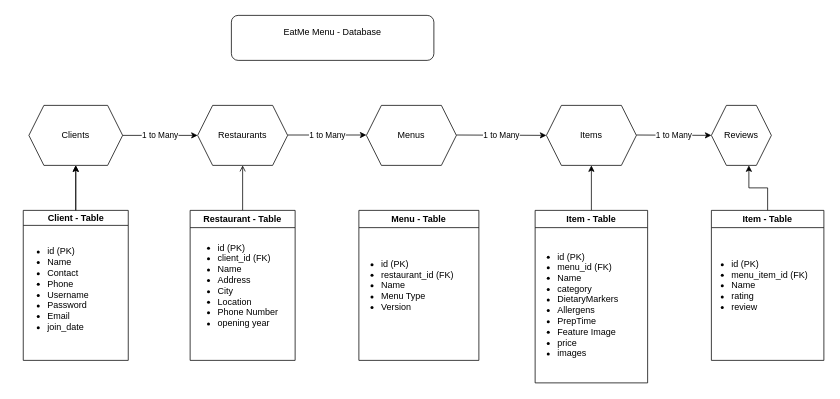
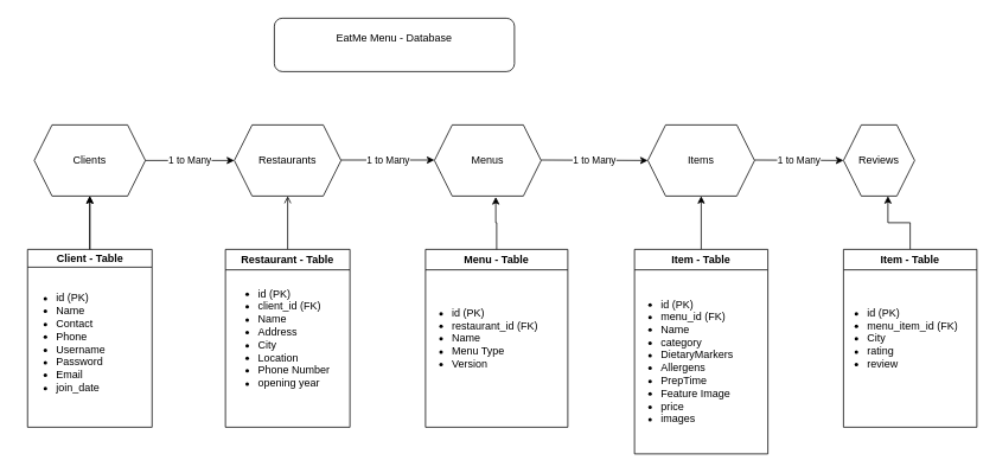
  <mxCell id="0" />
  <mxCell id="1" parent="0" />
  <mxCell id="2" value="EatMe Menu -&amp;nbsp;&lt;span style=&quot;background-color: initial;&quot;&gt;Database&lt;/span&gt;&lt;div&gt;&lt;div&gt;&lt;br&gt;&lt;/div&gt;&lt;/div&gt;" style="rounded=1;whiteSpace=wrap;html=1;" vertex="1" parent="1"><mxGeometry x="308" y="20" width="270" height="60" as="geometry" /></mxCell>
  <mxCell id="3" value="Restaurants" style="shape=hexagon;perimeter=hexagonPerimeter2;whiteSpace=wrap;html=1;fixedSize=1;" vertex="1" parent="1"><mxGeometry x="263" y="140" width="120" height="80" as="geometry" /></mxCell>
  <mxCell id="4" value="Clients" style="shape=hexagon;perimeter=hexagonPerimeter2;whiteSpace=wrap;html=1;fixedSize=1;" vertex="1" parent="1"><mxGeometry x="38" y="140" width="125" height="80" as="geometry" /></mxCell>
  <mxCell id="5" value="Menus" style="shape=hexagon;perimeter=hexagonPerimeter2;whiteSpace=wrap;html=1;fixedSize=1;" vertex="1" parent="1"><mxGeometry x="488" y="140" width="120" height="80" as="geometry" /></mxCell>
  <mxCell id="6" value="Items" style="shape=hexagon;perimeter=hexagonPerimeter2;whiteSpace=wrap;html=1;fixedSize=1;" vertex="1" parent="1"><mxGeometry x="728" y="140" width="120" height="80" as="geometry" /></mxCell>
  <mxCell id="7" value="1 to Many" style="endArrow=classic;html=1;rounded=0;exitX=1;exitY=0.5;exitDx=0;exitDy=0;entryX=0;entryY=0.5;entryDx=0;entryDy=0;" edge="1" parent="1" source="4" target="3"><mxGeometry width="50" height="50" relative="1" as="geometry"><mxPoint x="298" y="310" as="sourcePoint" /><mxPoint x="348" y="260" as="targetPoint" /></mxGeometry></mxCell>
  <mxCell id="8" value="1 to Many" style="endArrow=classic;html=1;rounded=0;exitX=1;exitY=0.5;exitDx=0;exitDy=0;entryX=0;entryY=0.494;entryDx=0;entryDy=0;entryPerimeter=0;" edge="1" parent="1" target="5"><mxGeometry width="50" height="50" relative="1" as="geometry"><mxPoint x="383" y="179.5" as="sourcePoint" /><mxPoint x="483" y="179.5" as="targetPoint" /></mxGeometry></mxCell>
  <mxCell id="9" value="1 to Many" style="endArrow=classic;html=1;rounded=0;exitX=1;exitY=0.5;exitDx=0;exitDy=0;entryX=0;entryY=0.5;entryDx=0;entryDy=0;" edge="1" parent="1" target="6"><mxGeometry width="50" height="50" relative="1" as="geometry"><mxPoint x="608" y="179.5" as="sourcePoint" /><mxPoint x="713" y="180" as="targetPoint" /></mxGeometry></mxCell>
  <mxCell id="10" value="" style="edgeStyle=orthogonalEdgeStyle;rounded=0;orthogonalLoop=1;jettySize=auto;html=1;" edge="1" parent="1" source="11" target="4"><mxGeometry relative="1" as="geometry" /></mxCell>
  <mxCell id="11" value="Client - Table" style="swimlane;whiteSpace=wrap;html=1;startSize=20;" vertex="1" parent="1"><mxGeometry x="30.5" y="280" width="140" height="200" as="geometry"><mxRectangle x="10" y="250" width="110" height="30" as="alternateBounds" /></mxGeometry></mxCell>
  <mxCell id="12" value="&lt;ul&gt;&lt;li&gt;id (PK)&lt;/li&gt;&lt;li&gt;Name&lt;/li&gt;&lt;li&gt;Contact&lt;/li&gt;&lt;li&gt;Phone&lt;/li&gt;&lt;li&gt;Username&lt;/li&gt;&lt;li&gt;Password&lt;/li&gt;&lt;li&gt;Email&lt;/li&gt;&lt;li&gt;join_date&lt;/li&gt;&lt;/ul&gt;" style="text;strokeColor=none;fillColor=none;html=1;whiteSpace=wrap;verticalAlign=middle;overflow=hidden;" vertex="1" parent="11"><mxGeometry x="-10" y="20" width="150" height="170" as="geometry" /></mxCell>
  <mxCell id="13" style="edgeStyle=orthogonalEdgeStyle;rounded=0;orthogonalLoop=1;jettySize=auto;html=1;entryX=0.5;entryY=1;entryDx=0;entryDy=0;endArrow=open;" edge="1" parent="1" source="14" target="3"><mxGeometry relative="1" as="geometry" /></mxCell>
  <mxCell id="14" value="Restaurant - Table" style="swimlane;whiteSpace=wrap;html=1;" vertex="1" parent="1"><mxGeometry x="253" y="280" width="140" height="200" as="geometry" /></mxCell>
  <mxCell id="15" value="&lt;ul&gt;&lt;li&gt;id (PK)&lt;/li&gt;&lt;li&gt;&lt;span style=&quot;background-color: initial;&quot;&gt;client_id (FK)&lt;/span&gt;&lt;br&gt;&lt;/li&gt;&lt;li&gt;&lt;span style=&quot;background-color: initial;&quot;&gt;Name&lt;/span&gt;&lt;/li&gt;&lt;li&gt;&lt;span style=&quot;background-color: initial;&quot;&gt;Address&lt;/span&gt;&lt;/li&gt;&lt;li&gt;City&lt;/li&gt;&lt;li&gt;Location&lt;/li&gt;&lt;li&gt;Phone Number&lt;/li&gt;&lt;li&gt;opening year&lt;/li&gt;&lt;/ul&gt;" style="text;strokeColor=none;fillColor=none;html=1;whiteSpace=wrap;verticalAlign=middle;overflow=hidden;" vertex="1" parent="14"><mxGeometry x="-5" y="15" width="135" height="170" as="geometry" /></mxCell>
  <mxCell id="16" value="Menu - Table" style="swimlane;whiteSpace=wrap;html=1;startSize=23;" vertex="1" parent="1"><mxGeometry x="478" y="280" width="160" height="200" as="geometry" /></mxCell>
  <mxCell id="17" value="&lt;ul&gt;&lt;li&gt;id (PK)&lt;/li&gt;&lt;li&gt;&lt;span style=&quot;background-color: initial;&quot;&gt;restaurant_id (FK)&lt;/span&gt;&lt;br&gt;&lt;/li&gt;&lt;li&gt;&lt;span style=&quot;background-color: initial;&quot;&gt;Name&lt;/span&gt;&lt;/li&gt;&lt;li&gt;Menu Type&lt;/li&gt;&lt;li&gt;Version&lt;/li&gt;&lt;/ul&gt;" style="text;strokeColor=none;fillColor=none;html=1;whiteSpace=wrap;verticalAlign=middle;overflow=hidden;" vertex="1" parent="16"><mxGeometry x="-12.5" y="15" width="165" height="170" as="geometry" /></mxCell>
  <mxCell id="18" style="edgeStyle=orthogonalEdgeStyle;rounded=0;orthogonalLoop=1;jettySize=auto;html=1;entryX=0.5;entryY=1;entryDx=0;entryDy=0;" edge="1" parent="1" source="19" target="6"><mxGeometry relative="1" as="geometry" /></mxCell>
  <mxCell id="19" value="Item&lt;span style=&quot;background-color: initial;&quot;&gt;&amp;nbsp;- Table&lt;/span&gt;" style="swimlane;whiteSpace=wrap;html=1;startSize=23;" vertex="1" parent="1"><mxGeometry x="713" y="280" width="150" height="230" as="geometry" /></mxCell>
  <mxCell id="20" value="&lt;ul&gt;&lt;li&gt;id (PK)&lt;/li&gt;&lt;li&gt;&lt;span style=&quot;background-color: initial;&quot;&gt;menu_id (FK)&lt;/span&gt;&lt;br&gt;&lt;/li&gt;&lt;li&gt;&lt;span style=&quot;background-color: initial;&quot;&gt;Name&lt;/span&gt;&lt;/li&gt;&lt;li&gt;category&lt;/li&gt;&lt;li&gt;DietaryMarkers&lt;/li&gt;&lt;li&gt;Allergens&lt;/li&gt;&lt;li&gt;PrepTime&lt;/li&gt;&lt;li&gt;Feature Image&lt;/li&gt;&lt;li&gt;price&lt;/li&gt;&lt;li&gt;images&lt;/li&gt;&lt;/ul&gt;" style="text;strokeColor=none;fillColor=none;html=1;whiteSpace=wrap;verticalAlign=middle;overflow=hidden;" vertex="1" parent="19"><mxGeometry x="-12.5" y="40" width="165" height="170" as="geometry" /></mxCell>
  <mxCell id="21" value="Reviews" style="shape=hexagon;perimeter=hexagonPerimeter2;whiteSpace=wrap;html=1;fixedSize=1;" vertex="1" parent="1"><mxGeometry x="948" y="140" width="80" height="80" as="geometry" /></mxCell>
  <mxCell id="22" style="edgeStyle=orthogonalEdgeStyle;rounded=0;orthogonalLoop=1;jettySize=auto;html=1;entryX=0.625;entryY=1;entryDx=0;entryDy=0;" edge="1" parent="1" source="23" target="21"><mxGeometry relative="1" as="geometry" /></mxCell>
  <mxCell id="23" value="Item&lt;span style=&quot;background-color: initial;&quot;&gt;&amp;nbsp;- Table&lt;/span&gt;" style="swimlane;whiteSpace=wrap;html=1;startSize=23;" vertex="1" parent="1"><mxGeometry x="948" y="280" width="150" height="200" as="geometry" /></mxCell>
- <mxCell id="24" value="&lt;ul&gt;&lt;li&gt;id (PK)&lt;/li&gt;&lt;li&gt;&lt;span style=&quot;background-color: initial;&quot;&gt;menu_item_id (FK)&lt;/span&gt;&lt;br&gt;&lt;/li&gt;&lt;li&gt;&lt;span style=&quot;background-color: initial;&quot;&gt;Name&lt;/span&gt;&lt;/li&gt;&lt;li&gt;&lt;span style=&quot;background-color: initial;&quot;&gt;rating&lt;/span&gt;&lt;br&gt;&lt;/li&gt;&lt;li&gt;review&lt;/li&gt;&lt;/ul&gt;" style="text;strokeColor=none;fillColor=none;html=1;whiteSpace=wrap;verticalAlign=middle;overflow=hidden;" vertex="1" parent="23"><mxGeometry x="-15" y="15" width="165" height="170" as="geometry" /></mxCell>
+ <mxCell id="24" value="&lt;ul&gt;&lt;li&gt;id (PK)&lt;/li&gt;&lt;li&gt;&lt;span style=&quot;background-color: initial;&quot;&gt;menu_item_id (FK)&lt;/span&gt;&lt;br&gt;&lt;/li&gt;&lt;li&gt;&lt;span style=&quot;background-color: initial;&quot;&gt;City&lt;/span&gt;&lt;/li&gt;&lt;li&gt;&lt;span style=&quot;background-color: initial;&quot;&gt;rating&lt;/span&gt;&lt;br&gt;&lt;/li&gt;&lt;li&gt;review&lt;/li&gt;&lt;/ul&gt;" style="text;strokeColor=none;fillColor=none;html=1;whiteSpace=wrap;verticalAlign=middle;overflow=hidden;" vertex="1" parent="23"><mxGeometry x="-15" y="15" width="165" height="170" as="geometry" /></mxCell>
  <mxCell id="25" value="1 to Many" style="endArrow=classic;html=1;rounded=0;exitX=1;exitY=0.5;exitDx=0;exitDy=0;entryX=0;entryY=0.5;entryDx=0;entryDy=0;" edge="1" parent="1" target="21"><mxGeometry width="50" height="50" relative="1" as="geometry"><mxPoint x="848" y="179.5" as="sourcePoint" /><mxPoint x="928" y="200" as="targetPoint" /></mxGeometry></mxCell>
  <mxCell id="26" style="edgeStyle=orthogonalEdgeStyle;rounded=0;orthogonalLoop=1;jettySize=auto;html=1;exitX=0.5;exitY=0;exitDx=0;exitDy=0;" edge="1" parent="1" source="11" target="4"><mxGeometry relative="1" as="geometry" /></mxCell>
+ <mxCell id="27" style="edgeStyle=orthogonalEdgeStyle;rounded=0;orthogonalLoop=1;jettySize=auto;html=1;entryX=0.575;entryY=1.013;entryDx=0;entryDy=0;entryPerimeter=0;" edge="1" parent="1" source="16" target="5"><mxGeometry relative="1" as="geometry" /></mxCell>
